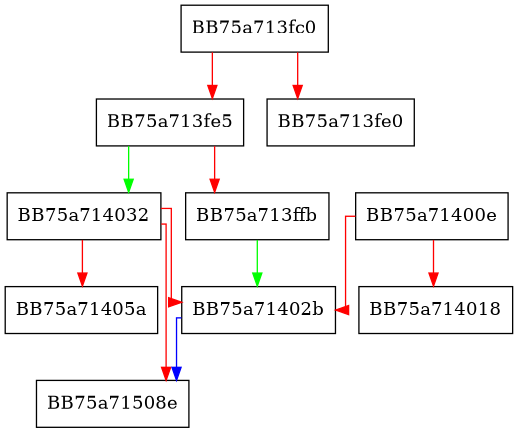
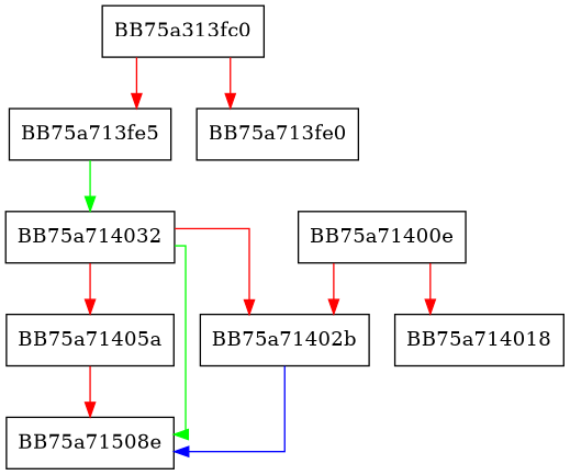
  digraph {
    splines=ortho
    node [shape=box]
    edge [color=red]
-   BB75a713fc0
+   BB75a713fc0 [label=BB75a313fc0]
    BB75a713fe5
    BB75a713fe0
    BB75a714032
-   BB75a713ffb
    n6 [label=BB75a71508e]
    BB75a71405a
    BB75a71402b
    BB75a71400e
    BB75a714018
    BB75a713fc0 -> BB75a713fe5
    BB75a713fc0 -> BB75a713fe0
    BB75a713fe5 -> BB75a714032 [color=green]
-   BB75a713fe5 -> BB75a713ffb
-   BB75a714032 -> n6
+   BB75a714032 -> n6 [color=green]
    BB75a714032 -> BB75a71405a
    BB75a714032 -> BB75a71402b
-   BB75a713ffb -> BB75a71402b [color=green]
+   BB75a71405a -> n6
    BB75a71402b -> n6 [color=blue]
    BB75a71400e -> BB75a71402b
    BB75a71400e -> BB75a714018
  }
